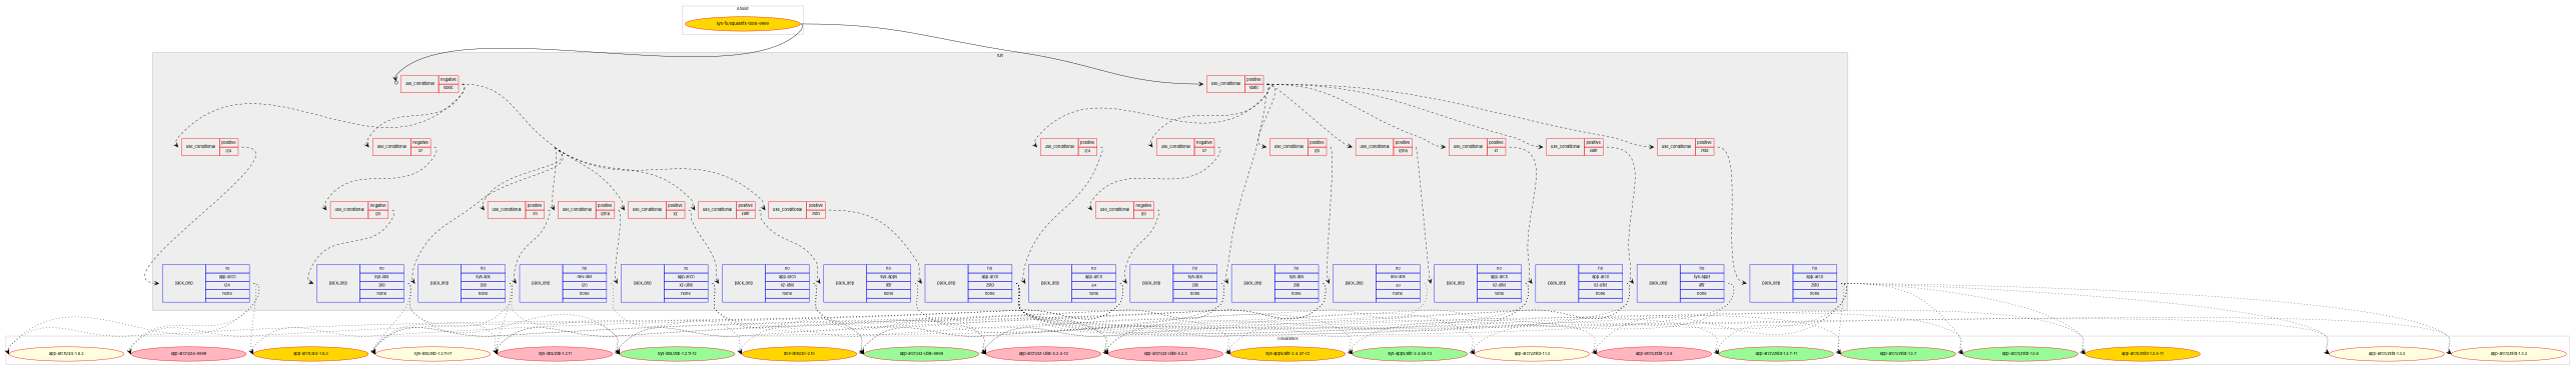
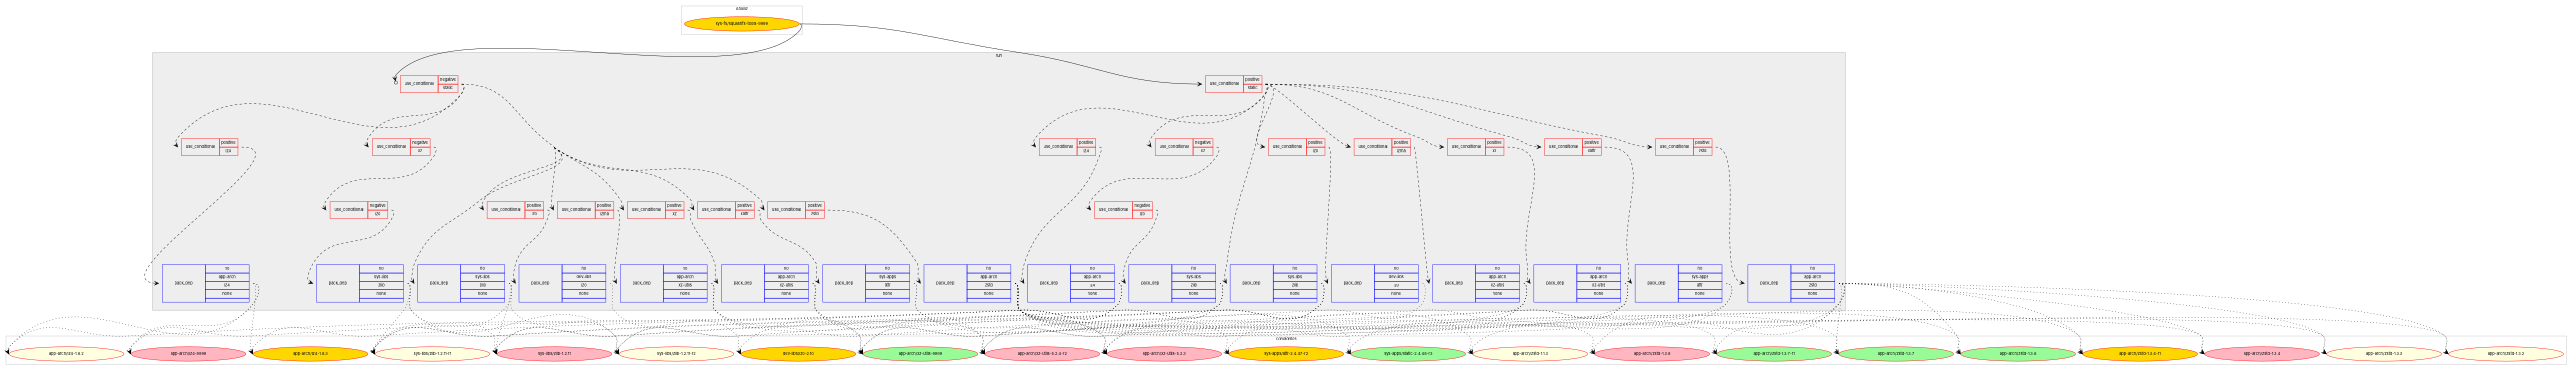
  digraph {
    compound=true
    concentrate=true
    fontname=Inter
    fontsize=10
    newrank=true
    rankdir=TB
    ranksep=1.5
    node [color=red fontname=Inter fontsize=10 shape=none]
    edge [arrowhead=vee fontname=Inter headport=w style=dotted tailport=e weight=100]
    n1 [fillcolor=gold label="sys-fs/squashfs-tools-9999" style=filled width=4 shape=""]
    n2 [color=blue label=<<TABLE BORDER="0" CELLBORDER="1" CELLSPACING="0" CELLPADDING="4" WIDTH="220"><TR><TD ROWSPAN="6" CELLPADDING="30">pack_dep</TD></TR><TR><TD WIDTH="110">no</TD></TR><TR><TD>sys-libs</TD></TR><TR><TD>zlib</TD></TR><TR><TD>none</TD></TR><TR><TD></TD></TR></TABLE>>]
    n3 [label=<<TABLE BORDER="0" CELLBORDER="1" CELLSPACING="0" CELLPADDING="4"><TR><TD ROWSPAN="3" CELLPADDING="10">use_conditional</TD></TR><TR><TD>negative</TD></TR><TR><TD>lzo</TD></TR></TABLE>>]
    n4 [label=<<TABLE BORDER="0" CELLBORDER="1" CELLSPACING="0" CELLPADDING="4"><TR><TD ROWSPAN="3" CELLPADDING="10">use_conditional</TD></TR><TR><TD>negative</TD></TR><TR><TD>xz</TD></TR></TABLE>>]
    n5 [color=blue label=<<TABLE BORDER="0" CELLBORDER="1" CELLSPACING="0" CELLPADDING="4" WIDTH="220"><TR><TD ROWSPAN="6" CELLPADDING="30">pack_dep</TD></TR><TR><TD WIDTH="110">no</TD></TR><TR><TD>app-arch</TD></TR><TR><TD>lz4</TD></TR><TR><TD>none</TD></TR><TR><TD></TD></TR></TABLE>>]
    n6 [label=<<TABLE BORDER="0" CELLBORDER="1" CELLSPACING="0" CELLPADDING="4"><TR><TD ROWSPAN="3" CELLPADDING="10">use_conditional</TD></TR><TR><TD>positive</TD></TR><TR><TD>lz4</TD></TR></TABLE>>]
    n7 [color=blue label=<<TABLE BORDER="0" CELLBORDER="1" CELLSPACING="0" CELLPADDING="4" WIDTH="220"><TR><TD ROWSPAN="6" CELLPADDING="30">pack_dep</TD></TR><TR><TD WIDTH="110">no</TD></TR><TR><TD>app-arch</TD></TR><TR><TD>xz-utils</TD></TR><TR><TD>none</TD></TR><TR><TD></TD></TR></TABLE>>]
    n8 [label=<<TABLE BORDER="0" CELLBORDER="1" CELLSPACING="0" CELLPADDING="4"><TR><TD ROWSPAN="3" CELLPADDING="10">use_conditional</TD></TR><TR><TD>positive</TD></TR><TR><TD>lzma</TD></TR></TABLE>>]
    n9 [color=blue label=<<TABLE BORDER="0" CELLBORDER="1" CELLSPACING="0" CELLPADDING="4" WIDTH="220"><TR><TD ROWSPAN="6" CELLPADDING="30">pack_dep</TD></TR><TR><TD WIDTH="110">no</TD></TR><TR><TD>dev-libs</TD></TR><TR><TD>lzo</TD></TR><TR><TD>none</TD></TR><TR><TD></TD></TR></TABLE>>]
    n10 [label=<<TABLE BORDER="0" CELLBORDER="1" CELLSPACING="0" CELLPADDING="4"><TR><TD ROWSPAN="3" CELLPADDING="10">use_conditional</TD></TR><TR><TD>positive</TD></TR><TR><TD>lzo</TD></TR></TABLE>>]
    n11 [color=blue label=<<TABLE BORDER="0" CELLBORDER="1" CELLSPACING="0" CELLPADDING="4" WIDTH="220"><TR><TD ROWSPAN="6" CELLPADDING="30">pack_dep</TD></TR><TR><TD WIDTH="110">no</TD></TR><TR><TD>sys-libs</TD></TR><TR><TD>zlib</TD></TR><TR><TD>none</TD></TR><TR><TD></TD></TR></TABLE>>]
    n12 [color=blue label=<<TABLE BORDER="0" CELLBORDER="1" CELLSPACING="0" CELLPADDING="4" WIDTH="220"><TR><TD ROWSPAN="6" CELLPADDING="30">pack_dep</TD></TR><TR><TD WIDTH="110">no</TD></TR><TR><TD>sys-apps</TD></TR><TR><TD>attr</TD></TR><TR><TD>none</TD></TR><TR><TD></TD></TR></TABLE>>]
    n13 [label=<<TABLE BORDER="0" CELLBORDER="1" CELLSPACING="0" CELLPADDING="4"><TR><TD ROWSPAN="3" CELLPADDING="10">use_conditional</TD></TR><TR><TD>positive</TD></TR><TR><TD>xattr</TD></TR></TABLE>>]
    n14 [color=blue label=<<TABLE BORDER="0" CELLBORDER="1" CELLSPACING="0" CELLPADDING="4" WIDTH="220"><TR><TD ROWSPAN="6" CELLPADDING="30">pack_dep</TD></TR><TR><TD WIDTH="110">no</TD></TR><TR><TD>app-arch</TD></TR><TR><TD>xz-utils</TD></TR><TR><TD>none</TD></TR><TR><TD></TD></TR></TABLE>>]
    n15 [label=<<TABLE BORDER="0" CELLBORDER="1" CELLSPACING="0" CELLPADDING="4"><TR><TD ROWSPAN="3" CELLPADDING="10">use_conditional</TD></TR><TR><TD>positive</TD></TR><TR><TD>xz</TD></TR></TABLE>>]
    n16 [color=blue label=<<TABLE BORDER="0" CELLBORDER="1" CELLSPACING="0" CELLPADDING="4" WIDTH="220"><TR><TD ROWSPAN="6" CELLPADDING="30">pack_dep</TD></TR><TR><TD WIDTH="110">no</TD></TR><TR><TD>app-arch</TD></TR><TR><TD>zstd</TD></TR><TR><TD>none</TD></TR><TR><TD></TD></TR></TABLE>>]
    n17 [label=<<TABLE BORDER="0" CELLBORDER="1" CELLSPACING="0" CELLPADDING="4"><TR><TD ROWSPAN="3" CELLPADDING="10">use_conditional</TD></TR><TR><TD>positive</TD></TR><TR><TD>zstd</TD></TR></TABLE>>]
    n18 [label=<<TABLE BORDER="0" CELLBORDER="1" CELLSPACING="0" CELLPADDING="4"><TR><TD ROWSPAN="3" CELLPADDING="10">use_conditional</TD></TR><TR><TD>positive</TD></TR><TR><TD>static</TD></TR></TABLE>>]
    n19 [color=blue label=<<TABLE BORDER="0" CELLBORDER="1" CELLSPACING="0" CELLPADDING="4" WIDTH="220"><TR><TD ROWSPAN="6" CELLPADDING="30">pack_dep</TD></TR><TR><TD WIDTH="110">no</TD></TR><TR><TD>sys-libs</TD></TR><TR><TD>zlib</TD></TR><TR><TD>none</TD></TR><TR><TD></TD></TR></TABLE>>]
    n20 [label=<<TABLE BORDER="0" CELLBORDER="1" CELLSPACING="0" CELLPADDING="4"><TR><TD ROWSPAN="3" CELLPADDING="10">use_conditional</TD></TR><TR><TD>negative</TD></TR><TR><TD>lzo</TD></TR></TABLE>>]
    n21 [label=<<TABLE BORDER="0" CELLBORDER="1" CELLSPACING="0" CELLPADDING="4"><TR><TD ROWSPAN="3" CELLPADDING="10">use_conditional</TD></TR><TR><TD>negative</TD></TR><TR><TD>xz</TD></TR></TABLE>>]
    n22 [color=blue label=<<TABLE BORDER="0" CELLBORDER="1" CELLSPACING="0" CELLPADDING="4" WIDTH="220"><TR><TD ROWSPAN="6" CELLPADDING="30">pack_dep</TD></TR><TR><TD WIDTH="110">no</TD></TR><TR><TD>app-arch</TD></TR><TR><TD>lz4</TD></TR><TR><TD>none</TD></TR><TR><TD></TD></TR></TABLE>>]
    n23 [label=<<TABLE BORDER="0" CELLBORDER="1" CELLSPACING="0" CELLPADDING="4"><TR><TD ROWSPAN="3" CELLPADDING="10">use_conditional</TD></TR><TR><TD>positive</TD></TR><TR><TD>lz4</TD></TR></TABLE>>]
    n24 [color=blue label=<<TABLE BORDER="0" CELLBORDER="1" CELLSPACING="0" CELLPADDING="4" WIDTH="220"><TR><TD ROWSPAN="6" CELLPADDING="30">pack_dep</TD></TR><TR><TD WIDTH="110">no</TD></TR><TR><TD>app-arch</TD></TR><TR><TD>xz-utils</TD></TR><TR><TD>none</TD></TR><TR><TD></TD></TR></TABLE>>]
    n25 [label=<<TABLE BORDER="0" CELLBORDER="1" CELLSPACING="0" CELLPADDING="4"><TR><TD ROWSPAN="3" CELLPADDING="10">use_conditional</TD></TR><TR><TD>positive</TD></TR><TR><TD>lzma</TD></TR></TABLE>>]
    n26 [color=blue label=<<TABLE BORDER="0" CELLBORDER="1" CELLSPACING="0" CELLPADDING="4" WIDTH="220"><TR><TD ROWSPAN="6" CELLPADDING="30">pack_dep</TD></TR><TR><TD WIDTH="110">no</TD></TR><TR><TD>dev-libs</TD></TR><TR><TD>lzo</TD></TR><TR><TD>none</TD></TR><TR><TD></TD></TR></TABLE>>]
    n27 [label=<<TABLE BORDER="0" CELLBORDER="1" CELLSPACING="0" CELLPADDING="4"><TR><TD ROWSPAN="3" CELLPADDING="10">use_conditional</TD></TR><TR><TD>positive</TD></TR><TR><TD>lzo</TD></TR></TABLE>>]
    n28 [color=blue label=<<TABLE BORDER="0" CELLBORDER="1" CELLSPACING="0" CELLPADDING="4" WIDTH="220"><TR><TD ROWSPAN="6" CELLPADDING="30">pack_dep</TD></TR><TR><TD WIDTH="110">no</TD></TR><TR><TD>sys-libs</TD></TR><TR><TD>zlib</TD></TR><TR><TD>none</TD></TR><TR><TD></TD></TR></TABLE>>]
    n29 [color=blue label=<<TABLE BORDER="0" CELLBORDER="1" CELLSPACING="0" CELLPADDING="4" WIDTH="220"><TR><TD ROWSPAN="6" CELLPADDING="30">pack_dep</TD></TR><TR><TD WIDTH="110">no</TD></TR><TR><TD>sys-apps</TD></TR><TR><TD>attr</TD></TR><TR><TD>none</TD></TR><TR><TD></TD></TR></TABLE>>]
    n30 [label=<<TABLE BORDER="0" CELLBORDER="1" CELLSPACING="0" CELLPADDING="4"><TR><TD ROWSPAN="3" CELLPADDING="10">use_conditional</TD></TR><TR><TD>positive</TD></TR><TR><TD>xattr</TD></TR></TABLE>>]
    n31 [color=blue label=<<TABLE BORDER="0" CELLBORDER="1" CELLSPACING="0" CELLPADDING="4" WIDTH="220"><TR><TD ROWSPAN="6" CELLPADDING="30">pack_dep</TD></TR><TR><TD WIDTH="110">no</TD></TR><TR><TD>app-arch</TD></TR><TR><TD>xz-utils</TD></TR><TR><TD>none</TD></TR><TR><TD></TD></TR></TABLE>>]
    n32 [label=<<TABLE BORDER="0" CELLBORDER="1" CELLSPACING="0" CELLPADDING="4"><TR><TD ROWSPAN="3" CELLPADDING="10">use_conditional</TD></TR><TR><TD>positive</TD></TR><TR><TD>xz</TD></TR></TABLE>>]
    n33 [color=blue label=<<TABLE BORDER="0" CELLBORDER="1" CELLSPACING="0" CELLPADDING="4" WIDTH="220"><TR><TD ROWSPAN="6" CELLPADDING="30">pack_dep</TD></TR><TR><TD WIDTH="110">no</TD></TR><TR><TD>app-arch</TD></TR><TR><TD>zstd</TD></TR><TR><TD>none</TD></TR><TR><TD></TD></TR></TABLE>>]
    n34 [label=<<TABLE BORDER="0" CELLBORDER="1" CELLSPACING="0" CELLPADDING="4"><TR><TD ROWSPAN="3" CELLPADDING="10">use_conditional</TD></TR><TR><TD>positive</TD></TR><TR><TD>zstd</TD></TR></TABLE>>]
    n35 [label=<<TABLE BORDER="0" CELLBORDER="1" CELLSPACING="0" CELLPADDING="4"><TR><TD ROWSPAN="3" CELLPADDING="10">use_conditional</TD></TR><TR><TD>negative</TD></TR><TR><TD>static</TD></TR></TABLE>>]
    n36 [fillcolor=lightpink label="app-arch/xz-utils-5.2.3" style=filled width=4 shape=""]
    n37 [fillcolor=lightpink label="app-arch/xz-utils-5.2.4-r2" style=filled width=4 shape=""]
    n38 [fillcolor=palegreen label="app-arch/xz-utils-9999" style=filled width=4 shape=""]
    n39 [fillcolor=lightpink label="sys-libs/zlib-1.2.11" style=filled width=4 shape=""]
    n40 [fillcolor=lightyellow label="sys-libs/zlib-1.2.11-r1" style=filled width=4 shape=""]
-   n41 [fillcolor=palegreen label="sys-libs/zlib-1.2.11-r2" style=filled width=4 shape=""]
+   n41 [fillcolor=lightyellow label="sys-libs/zlib-1.2.11-r2" style=filled width=4 shape=""]
    n42 [fillcolor=lightyellow label="app-arch/lz4-1.8.2" style=filled width=4 shape=""]
    n43 [fillcolor=gold label="app-arch/lz4-1.8.3" style=filled width=4 shape=""]
    n44 [fillcolor=lightpink label="app-arch/lz4-9999" style=filled width=4 shape=""]
    n45 [fillcolor=gold label="dev-libs/lzo-2.10" style=filled width=4 shape=""]
    n46 [fillcolor=gold label="sys-apps/attr-2.4.47-r2" style=filled width=4 shape=""]
-   n47 [fillcolor=palegreen label="sys-apps/attr-2.4.48-r3" style=filled width=4 shape=""]
+   n47 [fillcolor=palegreen label="sys-apps/static-2.4.48-r3" style=filled width=4 shape=""]
    n48 [fillcolor=lightyellow label="app-arch/zstd-1.1.3" style=filled width=4 shape=""]
    n49 [fillcolor=lightyellow label="app-arch/zstd-1.3.2" style=filled width=4 shape=""]
    n50 [fillcolor=lightyellow label="app-arch/zstd-1.3.3" style=filled width=4 shape=""]
+   n51 [fillcolor=lightpink label="app-arch/zstd-1.3.4" style=filled width=4 shape=""]
    n52 [fillcolor=gold label="app-arch/zstd-1.3.4-r1" style=filled width=4 shape=""]
    n53 [fillcolor=palegreen label="app-arch/zstd-1.3.6" style=filled width=4 shape=""]
    n54 [fillcolor=palegreen label="app-arch/zstd-1.3.7" style=filled width=4 shape=""]
    n55 [fillcolor=palegreen label="app-arch/zstd-1.3.7-r1" style=filled width=4 shape=""]
    n56 [fillcolor=lightpink label="app-arch/zstd-1.3.8" style=filled width=4 shape=""]
    subgraph cluster_1 {
      color=gray
      label=<<i>ebuild</i>>
      rank=same
      n1
    }
    subgraph cluster_2 {
      color=gray
      label=<<i>dependencies</i>>
      subgraph cluster_3 {
        color=gray
        fillcolor="#eeeeee"
        label=<<i>compile</i>>
        style=filled
        subgraph sub_4 {
          color=gray
          fillcolor="#eeeeee"
          label=<<i>compile</i>>
          style=filled
          n18
          subgraph sub_5 {
            color=gray
            fillcolor="#eeeeee"
            label=<<i>compile</i>>
            style=filled
            n4
            subgraph sub_6 {
              color=gray
              fillcolor="#eeeeee"
              label=<<i>compile</i>>
              style=filled
              n3
              subgraph sub_7 {
                color=gray
                fillcolor="#eeeeee"
                label=<<i>compile</i>>
                style=filled
                n2
              }
            }
          }
          subgraph sub_8 {
            color=gray
            fillcolor="#eeeeee"
            label=<<i>compile</i>>
            style=filled
            n6
            subgraph sub_9 {
              color=gray
              fillcolor="#eeeeee"
              label=<<i>compile</i>>
              style=filled
              n5
            }
          }
          subgraph sub_10 {
            color=gray
            fillcolor="#eeeeee"
            label=<<i>compile</i>>
            style=filled
            n8
            subgraph sub_11 {
              color=gray
              fillcolor="#eeeeee"
              label=<<i>compile</i>>
              style=filled
              n7
            }
          }
          subgraph sub_12 {
            color=gray
            fillcolor="#eeeeee"
            label=<<i>compile</i>>
            style=filled
            n10
            subgraph sub_13 {
              color=gray
              fillcolor="#eeeeee"
              label=<<i>compile</i>>
              style=filled
              n9
            }
          }
          subgraph sub_14 {
            color=gray
            fillcolor="#eeeeee"
            label=<<i>compile</i>>
            style=filled
            n11
          }
          subgraph sub_15 {
            color=gray
            fillcolor="#eeeeee"
            label=<<i>compile</i>>
            style=filled
            n13
            subgraph sub_16 {
              color=gray
              fillcolor="#eeeeee"
              label=<<i>compile</i>>
              style=filled
              n12
            }
          }
          subgraph sub_17 {
            color=gray
            fillcolor="#eeeeee"
            label=<<i>compile</i>>
            style=filled
            n15
            subgraph sub_18 {
              color=gray
              fillcolor="#eeeeee"
              label=<<i>compile</i>>
              style=filled
              n14
            }
          }
          subgraph sub_19 {
            color=gray
            fillcolor="#eeeeee"
            label=<<i>compile</i>>
            style=filled
            n17
            subgraph sub_20 {
              color=gray
              fillcolor="#eeeeee"
              label=<<i>compile</i>>
              style=filled
              n16
            }
          }
        }
      }
      subgraph cluster_21 {
        color=gray
        fillcolor="#eeeeee"
        label=<<i>compile and run</i>>
        style=filled
        subgraph sub_22 {
          color=gray
          fillcolor="#eeeeee"
          label=<<i>compile and run</i>>
          style=filled
          n35
          subgraph sub_23 {
            color=gray
            fillcolor="#eeeeee"
            label=<<i>compile and run</i>>
            style=filled
            n21
            subgraph sub_24 {
              color=gray
              fillcolor="#eeeeee"
              label=<<i>compile and run</i>>
              style=filled
              n20
              subgraph sub_25 {
                color=gray
                fillcolor="#eeeeee"
                label=<<i>compile and run</i>>
                style=filled
                n19
              }
            }
          }
          subgraph sub_26 {
            color=gray
            fillcolor="#eeeeee"
            label=<<i>compile and run</i>>
            style=filled
            n23
            subgraph sub_27 {
              color=gray
              fillcolor="#eeeeee"
              label=<<i>compile and run</i>>
              style=filled
              n22
            }
          }
          subgraph sub_28 {
            color=gray
            fillcolor="#eeeeee"
            label=<<i>compile and run</i>>
            style=filled
            n25
            subgraph sub_29 {
              color=gray
              fillcolor="#eeeeee"
              label=<<i>compile and run</i>>
              style=filled
              n24
            }
          }
          subgraph sub_30 {
            color=gray
            fillcolor="#eeeeee"
            label=<<i>compile and run</i>>
            style=filled
            n27
            subgraph sub_31 {
              color=gray
              fillcolor="#eeeeee"
              label=<<i>compile and run</i>>
              style=filled
              n26
            }
          }
          subgraph sub_32 {
            color=gray
            fillcolor="#eeeeee"
            label=<<i>compile and run</i>>
            style=filled
            n28
          }
          subgraph sub_33 {
            color=gray
            fillcolor="#eeeeee"
            label=<<i>compile and run</i>>
            style=filled
            n30
            subgraph sub_34 {
              color=gray
              fillcolor="#eeeeee"
              label=<<i>compile and run</i>>
              style=filled
              n29
            }
          }
          subgraph sub_35 {
            color=gray
            fillcolor="#eeeeee"
            label=<<i>compile and run</i>>
            style=filled
            n32
            subgraph sub_36 {
              color=gray
              fillcolor="#eeeeee"
              label=<<i>compile and run</i>>
              style=filled
              n31
            }
          }
          subgraph sub_37 {
            color=gray
            fillcolor="#eeeeee"
            label=<<i>compile and run</i>>
            style=filled
            n34
            subgraph sub_38 {
              color=gray
              fillcolor="#eeeeee"
              label=<<i>compile and run</i>>
              style=filled
              n33
            }
          }
        }
      }
      subgraph cluster_39 {
        color=gray
        fillcolor="#eeeeee"
        label=<<i>run</i>>
        style=filled
      }
    }
    subgraph cluster_40 {
      color=gray
      label=<<i>candidates</i>>
      rank=same
      subgraph sub_41 {
        color=black
        label=<<i>candidates</i>>
        nodesep=1
        rank=same
        n36
        n37
        n38
      }
      subgraph sub_42 {
        color=black
        label=<<i>candidates</i>>
        nodesep=1
        rank=same
        n39
        n40
        n41
      }
      subgraph sub_43 {
        color=black
        label=<<i>candidates</i>>
        nodesep=1
        rank=same
        n42
        n43
        n44
      }
      subgraph sub_44 {
        color=black
        label=<<i>candidates</i>>
        nodesep=1
        rank=same
        n45
      }
      subgraph sub_45 {
        color=black
        label=<<i>candidates</i>>
        nodesep=1
        rank=same
        n39
        n40
        n41
      }
      subgraph sub_46 {
        color=black
        label=<<i>candidates</i>>
        nodesep=1
        rank=same
        n46
        n47
      }
      subgraph sub_47 {
        color=black
        label=<<i>candidates</i>>
        nodesep=1
        rank=same
        n36
        n37
        n38
      }
      subgraph sub_48 {
        color=black
        label=<<i>candidates</i>>
        nodesep=1
        rank=same
        n48
        n49
        n50
+       n51
        n52
        n53
        n54
        n55
        n56
      }
      subgraph sub_49 {
        color=black
        label=<<i>candidates</i>>
        nodesep=1
        rank=same
        n39
        n40
        n41
      }
      subgraph sub_50 {
        color=black
        label=<<i>candidates</i>>
        nodesep=1
        rank=same
        n42
        n43
        n44
      }
      subgraph sub_51 {
        color=black
        label=<<i>candidates</i>>
        nodesep=1
        rank=same
        n36
        n37
        n38
      }
      subgraph sub_52 {
        color=black
        label=<<i>candidates</i>>
        nodesep=1
        rank=same
        n45
      }
      subgraph sub_53 {
        color=black
        label=<<i>candidates</i>>
        nodesep=1
        rank=same
        n39
        n40
        n41
      }
      subgraph sub_54 {
        color=black
        label=<<i>candidates</i>>
        nodesep=1
        rank=same
        n46
        n47
      }
      subgraph sub_55 {
        color=black
        label=<<i>candidates</i>>
        nodesep=1
        rank=same
        n36
        n37
        n38
      }
      subgraph sub_56 {
        color=black
        label=<<i>candidates</i>>
        nodesep=1
        rank=same
        n48
        n49
        n50
+       n51
        n52
        n53
        n54
        n55
        n56
      }
    }
    n1 -> n18 [style=solid weight=20]
    n1 -> n35 [arrowhead=odotvee style=solid weight=20]
    n2 -> n39
    n2 -> n40
    n2 -> n41
    n3 -> n2 [style=dashed weight=20]
    n4 -> n3 [style=dashed weight=20]
    n5 -> n42
    n5 -> n43
    n5 -> n44
    n6 -> n5 [style=dashed weight=20]
    n7 -> n36
    n7 -> n37
    n7 -> n38
    n8 -> n7 [style=dashed weight=20]
    n9 -> n45
    n10 -> n9 [style=dashed weight=20]
    n11 -> n39
    n11 -> n40
    n11 -> n41
    n12 -> n46
    n12 -> n47
    n13 -> n12 [style=dashed weight=20]
    n14 -> n36
    n14 -> n37
    n14 -> n38
    n15 -> n14 [style=dashed weight=20]
    n16 -> n48
    n16 -> n49
    n16 -> n50
+   n16 -> n51
    n16 -> n52
    n16 -> n53
    n16 -> n54
    n16 -> n55
    n16 -> n56
    n17 -> n16 [style=dashed weight=20]
    n18 -> n4 [style=dashed weight=20]
    n18 -> n6 [style=dashed weight=20]
    n18 -> n8 [style=dashed weight=20]
    n18 -> n10 [style=dashed weight=20]
    n18 -> n11 [style=dashed weight=20]
    n18 -> n13 [style=dashed weight=20]
    n18 -> n15 [style=dashed weight=20]
    n18 -> n17 [style=dashed weight=20]
    n19 -> n39
    n19 -> n40
    n19 -> n41
    n20 -> n19 [style=dashed weight=20]
    n21 -> n20 [style=dashed weight=20]
    n22 -> n42
    n22 -> n43
    n22 -> n44
    n23 -> n22 [style=dashed weight=20]
    n24 -> n36
    n24 -> n37
    n24 -> n38
    n25 -> n24 [style=dashed weight=20]
    n26 -> n45
    n27 -> n26 [style=dashed weight=20]
    n28 -> n39
    n28 -> n40
    n28 -> n41
    n29 -> n46
    n29 -> n47
    n30 -> n29 [style=dashed weight=20]
    n31 -> n36
    n31 -> n37
    n31 -> n38
    n32 -> n31 [style=dashed weight=20]
    n33 -> n48
    n33 -> n49
    n33 -> n50
+   n33 -> n51
    n33 -> n52
    n33 -> n53
    n33 -> n54
    n33 -> n55
    n33 -> n56
    n34 -> n33 [style=dashed weight=20]
    n35 -> n21 [style=dashed weight=20]
    n35 -> n23 [style=dashed weight=20]
    n35 -> n25 [style=dashed weight=20]
    n35 -> n27 [style=dashed weight=20]
    n35 -> n28 [style=dashed weight=20]
    n35 -> n30 [style=dashed weight=20]
    n35 -> n32 [style=dashed weight=20]
    n35 -> n34 [style=dashed weight=20]
  }
